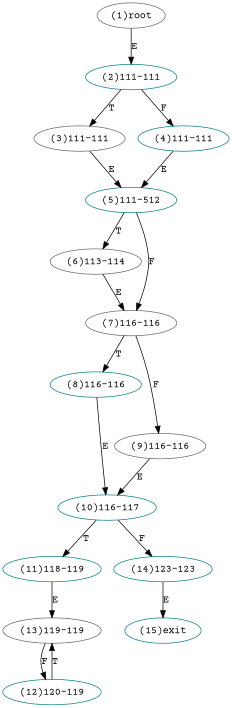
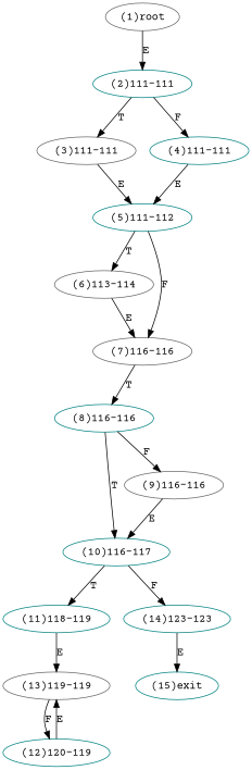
  digraph {
    fontname="Courier Prime"
    node [color=teal fontname="Courier Prime"]
    edge [fontname="Courier Prime"]
    n1 [color=gray40 label="(1)root"]
    n2 [label="(2)111-111"]
    n3 [color=gray40 label="(3)111-111"]
    n4 [label="(4)111-111"]
-   n5 [label="(5)111-512"]
+   n5 [label="(5)111-112"]
    n6 [color=gray40 label="(6)113-114"]
    n7 [color=gray40 label="(7)116-116"]
    n8 [label="(8)116-116"]
    n9 [color=gray40 label="(9)116-116"]
    n10 [label="(10)116-117"]
    n11 [label="(11)118-119"]
    n12 [label="(14)123-123"]
    n13 [color=gray40 label="(13)119-119"]
    n14 [label="(15)exit"]
    n15 [label="(12)120-119"]
    n1 -> n2 [label=E]
    n2 -> n3 [label=T]
    n2 -> n4 [label=F]
    n3 -> n5 [label=E]
    n4 -> n5 [label=E]
    n5 -> n6 [label=T]
    n5 -> n7 [label=F]
    n6 -> n7 [label=E]
    n7 -> n8 [label=T]
-   n7 -> n9 [label=F]
-   n8 -> n10 [label=E]
+   n8 -> n9 [label=F]
+   n8 -> n10 [label=T]
    n9 -> n10 [label=E]
    n10 -> n11 [label=T]
    n10 -> n12 [label=F]
    n11 -> n13 [label=E]
    n12 -> n14 [label=E]
    n13 -> n15 [label=F]
-   n15 -> n13 [label=T]
+   n15 -> n13 [label=E]
  }
